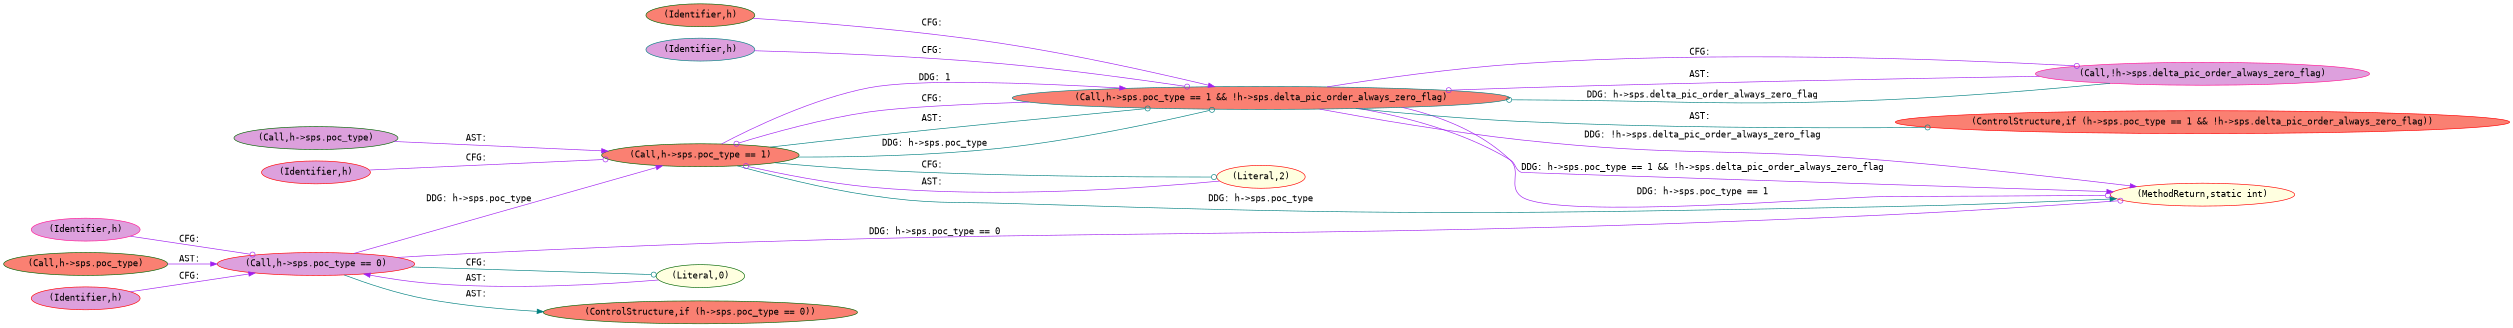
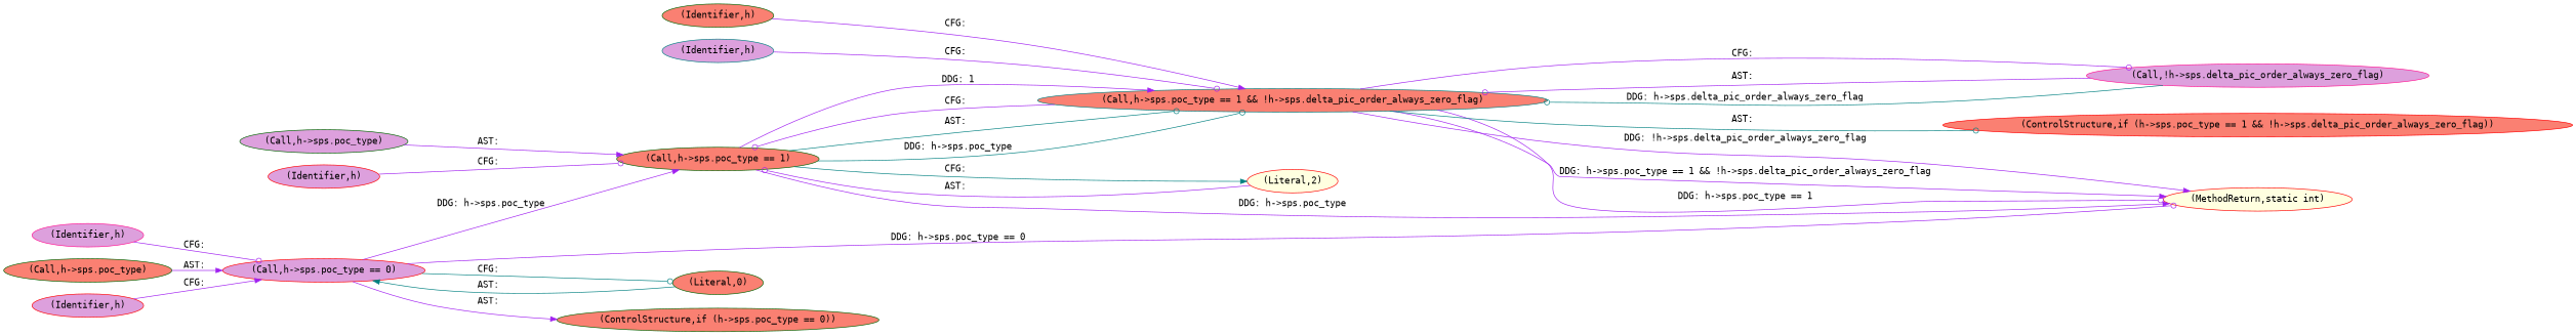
  digraph {
    fontname="DejaVu Sans Mono"
    rankdir=LR
    node [color=red fillcolor=plum fontname="DejaVu Sans Mono" style=filled]
    edge [arrowhead=odot color=purple fontname="DejaVu Sans Mono"]
    n1 [label="(Call,h->sps.poc_type == 0)"]
    n2 [color=darkgreen fillcolor=salmon label="(Call,h->sps.poc_type == 1)"]
    n3 [color=darkgreen fillcolor=salmon label="(ControlStructure,if (h->sps.poc_type == 0))"]
    n4 [fillcolor=lightyellow label="(MethodReturn,static int)"]
-   n5 [color=darkgreen fillcolor=lightyellow label="(Literal,0)"]
+   n5 [color=darkgreen fillcolor=salmon label="(Literal,0)"]
    n6 [color=teal fillcolor=salmon label="(Call,h->sps.poc_type == 1 && !h->sps.delta_pic_order_always_zero_flag)"]
    n7 [fillcolor=lightyellow label="(Literal,2)"]
    n8 [color=deeppink label="(Call,!h->sps.delta_pic_order_always_zero_flag)"]
    n9 [fillcolor=salmon label="(ControlStructure,if (h->sps.poc_type == 1 && !h->sps.delta_pic_order_always_zero_flag))"]
    n10 [color=deeppink label="(Identifier,h)"]
    n11 [color=darkgreen label="(Call,h->sps.poc_type)"]
    n12 [color=darkgreen fillcolor=salmon label="(Identifier,h)"]
    n13 [color=teal label="(Identifier,h)"]
    n14 [color=darkgreen fillcolor=salmon label="(Call,h->sps.poc_type)"]
    n15 [label="(Identifier,h)"]
    n16 [label="(Identifier,h)"]
    n1 -> n2 [arrowhead=normal label="DDG: h->sps.poc_type"]
-   n1 -> n3 [arrowhead=normal color=teal label="AST: "]
+   n1 -> n3 [arrowhead=normal label="AST: "]
    n1 -> n4 [label="DDG: h->sps.poc_type == 0"]
    n1 -> n5 [color=teal label="CFG: "]
-   n2 -> n4 [arrowhead=normal color=teal label="DDG: h->sps.poc_type"]
+   n2 -> n4 [arrowhead=normal label="DDG: h->sps.poc_type"]
    n2 -> n6 [color=teal label="AST: "]
    n2 -> n6 [color=teal label="DDG: h->sps.poc_type"]
    n2 -> n6 [arrowhead=normal label="DDG: 1"]
-   n2 -> n7 [color=teal label="CFG: "]
-   n5 -> n1 [arrowhead=normal label="AST: "]
+   n2 -> n7 [arrowhead=normal color=teal label="CFG: "]
+   n5 -> n1 [arrowhead=normal color=teal label="AST: "]
    n6 -> n2 [label="CFG: "]
    n6 -> n4 [arrowhead=normal label="DDG: !h->sps.delta_pic_order_always_zero_flag"]
    n6 -> n4 [arrowhead=normal label="DDG: h->sps.poc_type == 1 && !h->sps.delta_pic_order_always_zero_flag"]
    n6 -> n4 [label="DDG: h->sps.poc_type == 1"]
    n6 -> n8 [label="CFG: "]
    n6 -> n9 [color=teal label="AST: "]
    n7 -> n2 [label="AST: "]
    n8 -> n6 [label="AST: "]
    n8 -> n6 [color=teal label="DDG: h->sps.delta_pic_order_always_zero_flag"]
    n10 -> n1 [label="CFG: "]
    n11 -> n2 [arrowhead=normal label="AST: "]
    n12 -> n6 [arrowhead=normal label="CFG: "]
    n13 -> n6 [label="CFG: "]
    n14 -> n1 [arrowhead=normal label="AST: "]
    n15 -> n1 [arrowhead=normal label="CFG: "]
    n16 -> n2 [label="CFG: "]
  }
